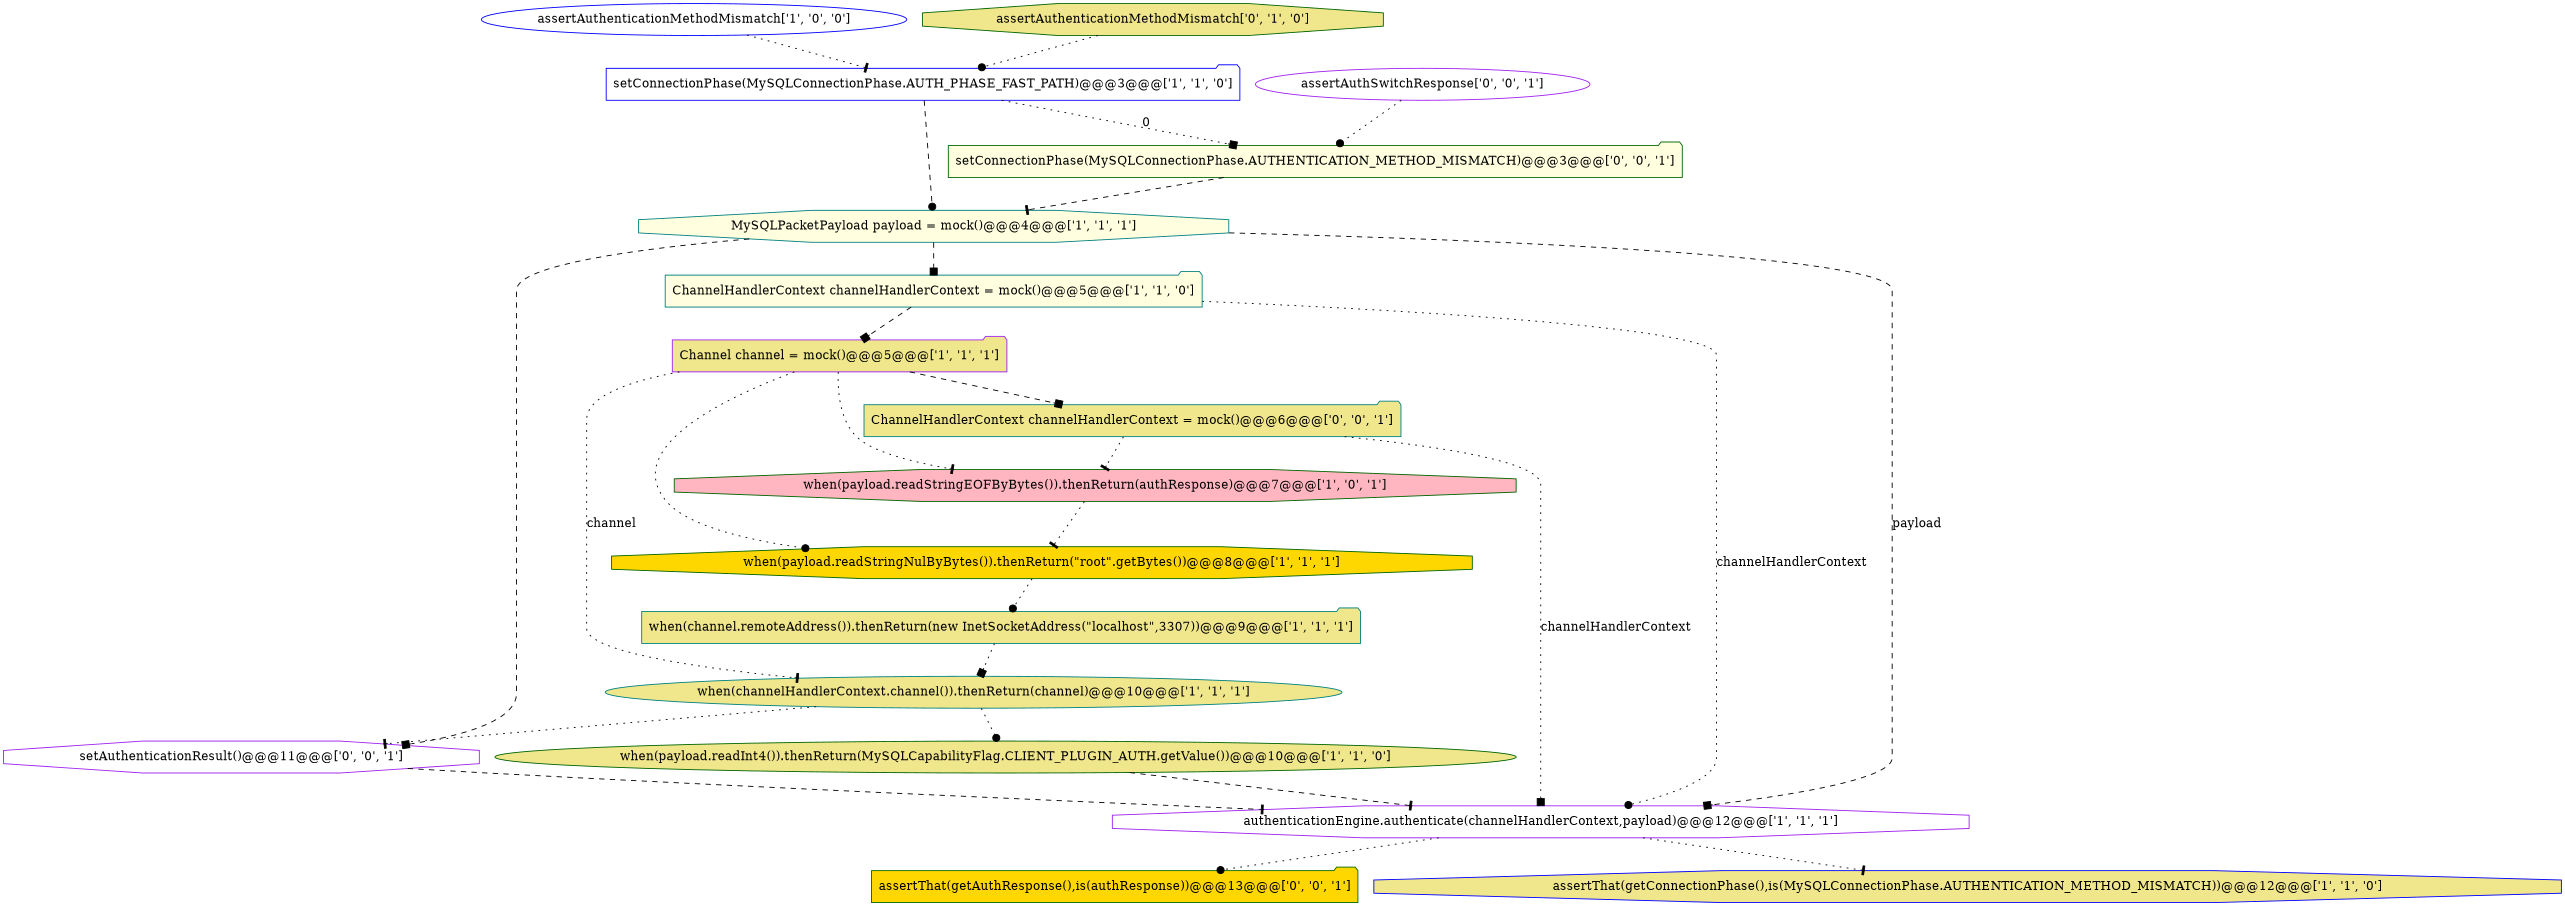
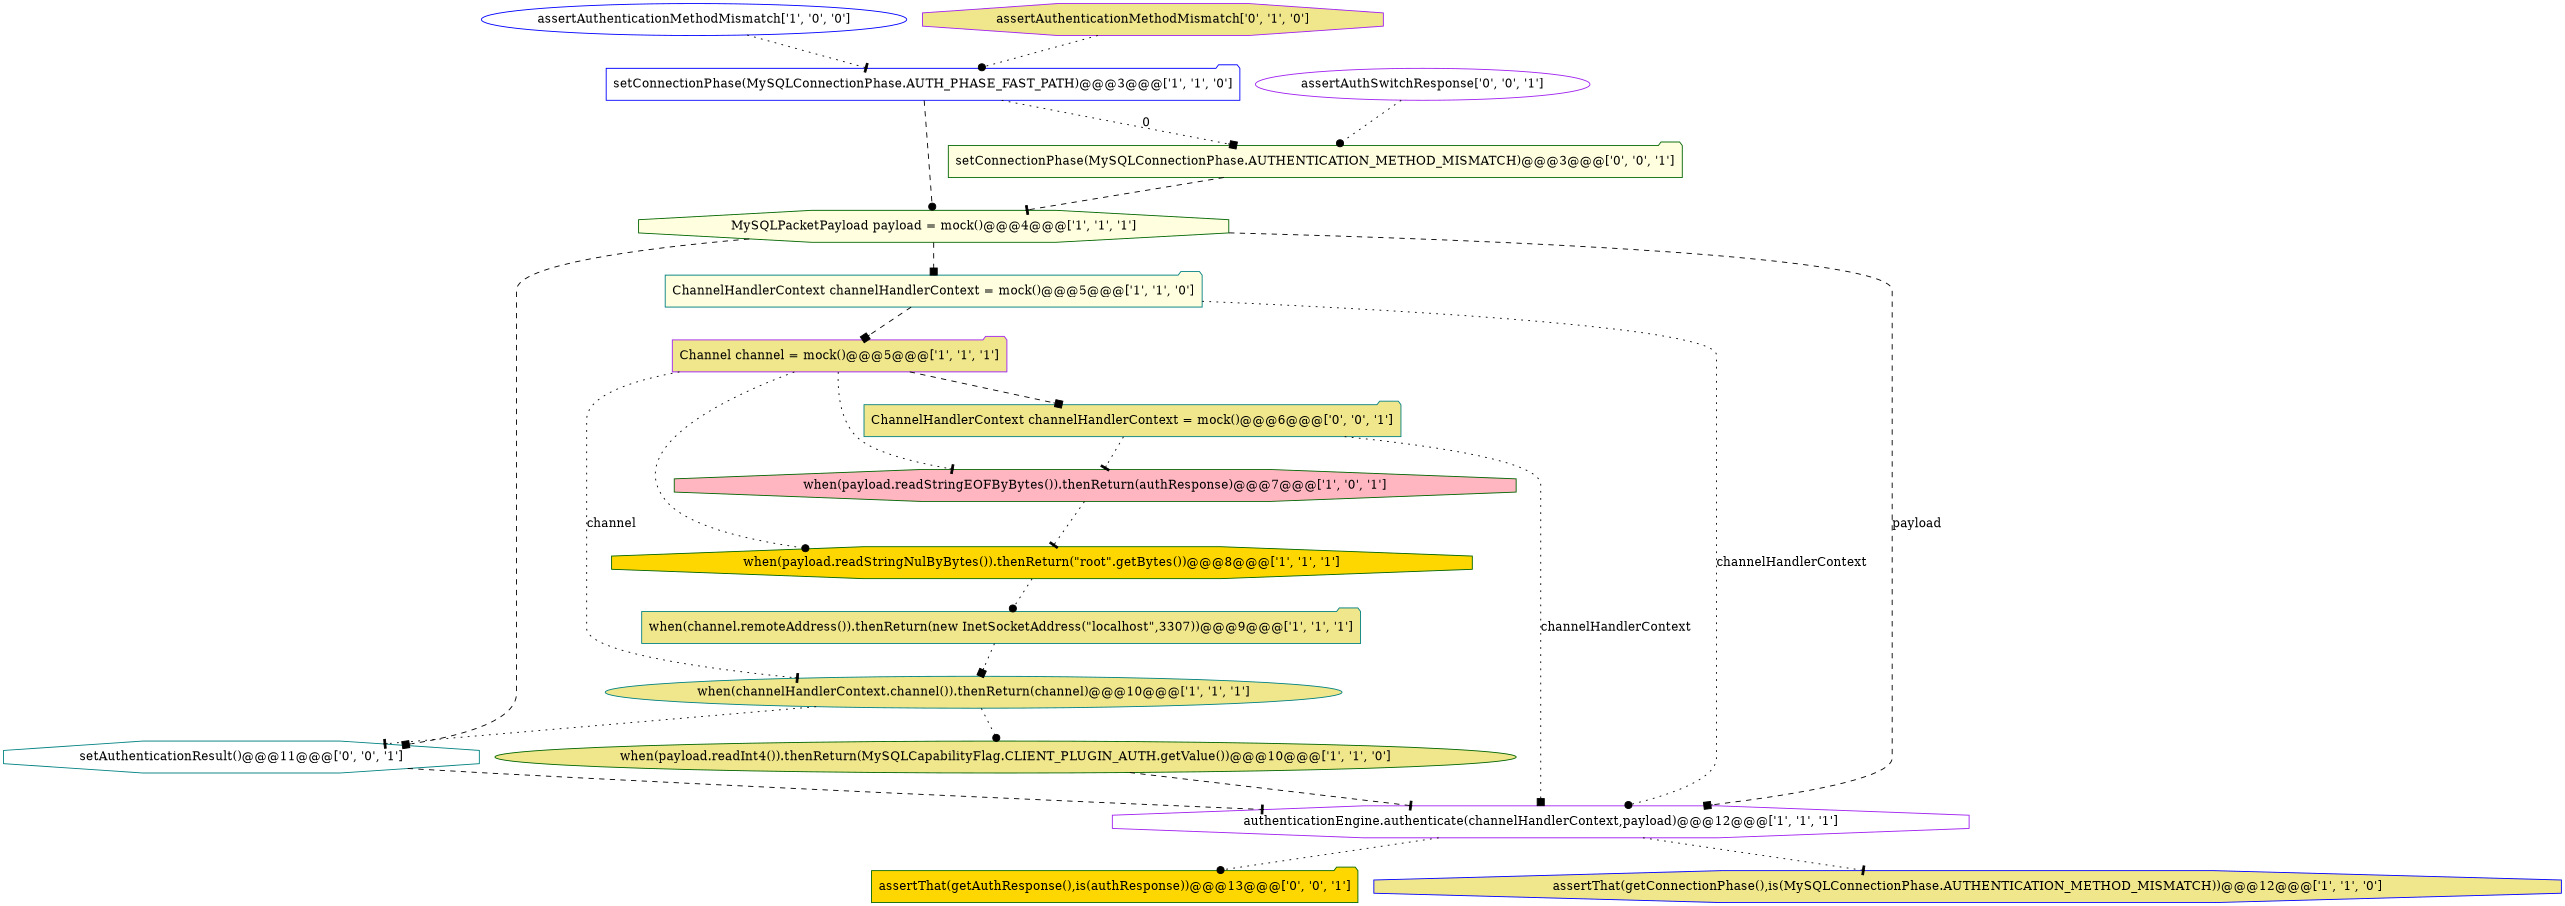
  digraph {
    node [color=darkgreen fillcolor=khaki shape=folder style=filled]
    edge [arrowhead=tee style=dotted]
    n1 [color=purple label="Channel channel = mock()@@@5@@@['1', '1', '1']"]
    n2 [color=teal label="when(channelHandlerContext.channel()).thenReturn(channel)@@@10@@@['1', '1', '1']" shape=ellipse]
    n3 [fillcolor=lightpink label="when(payload.readStringEOFByBytes()).thenReturn(authResponse)@@@7@@@['1', '0', '1']" shape=octagon]
    n4 [color=teal label="ChannelHandlerContext channelHandlerContext = mock()@@@6@@@['0', '0', '1']"]
    n5 [fillcolor=gold label="when(payload.readStringNulByBytes()).thenReturn(\"root\".getBytes())@@@8@@@['1', '1', '1']" shape=octagon]
    n6 [label="when(payload.readInt4()).thenReturn(MySQLCapabilityFlag.CLIENT_PLUGIN_AUTH.getValue())@@@10@@@['1', '1', '0']" shape=ellipse]
-   n7 [color=purple fillcolor=white label="setAuthenticationResult()@@@11@@@['0', '0', '1']" shape=octagon]
+   n7 [color=teal fillcolor=white label="setAuthenticationResult()@@@11@@@['0', '0', '1']" shape=octagon]
    n8 [color=purple fillcolor=white label="authenticationEngine.authenticate(channelHandlerContext,payload)@@@12@@@['1', '1', '1']" shape=octagon]
    n9 [color=teal label="when(channel.remoteAddress()).thenReturn(new InetSocketAddress(\"localhost\",3307))@@@9@@@['1', '1', '1']"]
    n10 [color=blue fillcolor=white label="assertAuthenticationMethodMismatch['1', '0', '0']" shape=ellipse]
    n11 [color=blue fillcolor=white label="setConnectionPhase(MySQLConnectionPhase.AUTH_PHASE_FAST_PATH)@@@3@@@['1', '1', '0']"]
-   n12 [color=teal fillcolor=lightyellow label="MySQLPacketPayload payload = mock()@@@4@@@['1', '1', '1']" shape=octagon]
+   n12 [fillcolor=lightyellow label="MySQLPacketPayload payload = mock()@@@4@@@['1', '1', '1']" shape=octagon]
    n13 [fillcolor=lightyellow label="setConnectionPhase(MySQLConnectionPhase.AUTHENTICATION_METHOD_MISMATCH)@@@3@@@['0', '0', '1']"]
    n14 [fillcolor=gold label="assertThat(getAuthResponse(),is(authResponse))@@@13@@@['0', '0', '1']"]
    n15 [color=teal fillcolor=lightyellow label="ChannelHandlerContext channelHandlerContext = mock()@@@5@@@['1', '1', '0']"]
    n16 [color=blue label="assertThat(getConnectionPhase(),is(MySQLConnectionPhase.AUTHENTICATION_METHOD_MISMATCH))@@@12@@@['1', '1', '0']" shape=octagon]
-   n17 [label="assertAuthenticationMethodMismatch['0', '1', '0']" shape=octagon]
+   n17 [color=purple label="assertAuthenticationMethodMismatch['0', '1', '0']" shape=octagon]
    n18 [color=purple fillcolor=white label="assertAuthSwitchResponse['0', '0', '1']" shape=ellipse]
    n1 -> n2 [label=channel]
    n1 -> n3
    n1 -> n4 [arrowhead=box style=dashed]
    n1 -> n5 [arrowhead=dot]
    n2 -> n6 [arrowhead=dot]
    n2 -> n7
    n3 -> n5
    n4 -> n3
    n4 -> n8 [arrowhead=box label=channelHandlerContext]
    n5 -> n9 [arrowhead=dot]
    n6 -> n8 [style=dashed]
    n7 -> n8 [style=dashed]
    n8 -> n14 [arrowhead=dot]
    n8 -> n16
    n9 -> n2 [arrowhead=box]
    n10 -> n11
    n11 -> n12 [arrowhead=dot style=dashed]
    n11 -> n13 [arrowhead=box label=0]
    n12 -> n7 [arrowhead=box style=dashed]
    n12 -> n8 [arrowhead=box label=payload style=dashed]
    n12 -> n15 [arrowhead=box style=dashed]
    n13 -> n12 [style=dashed]
    n15 -> n1 [arrowhead=box style=dashed]
    n15 -> n8 [arrowhead=dot label=channelHandlerContext]
    n17 -> n11 [arrowhead=dot]
    n18 -> n13 [arrowhead=dot]
  }
